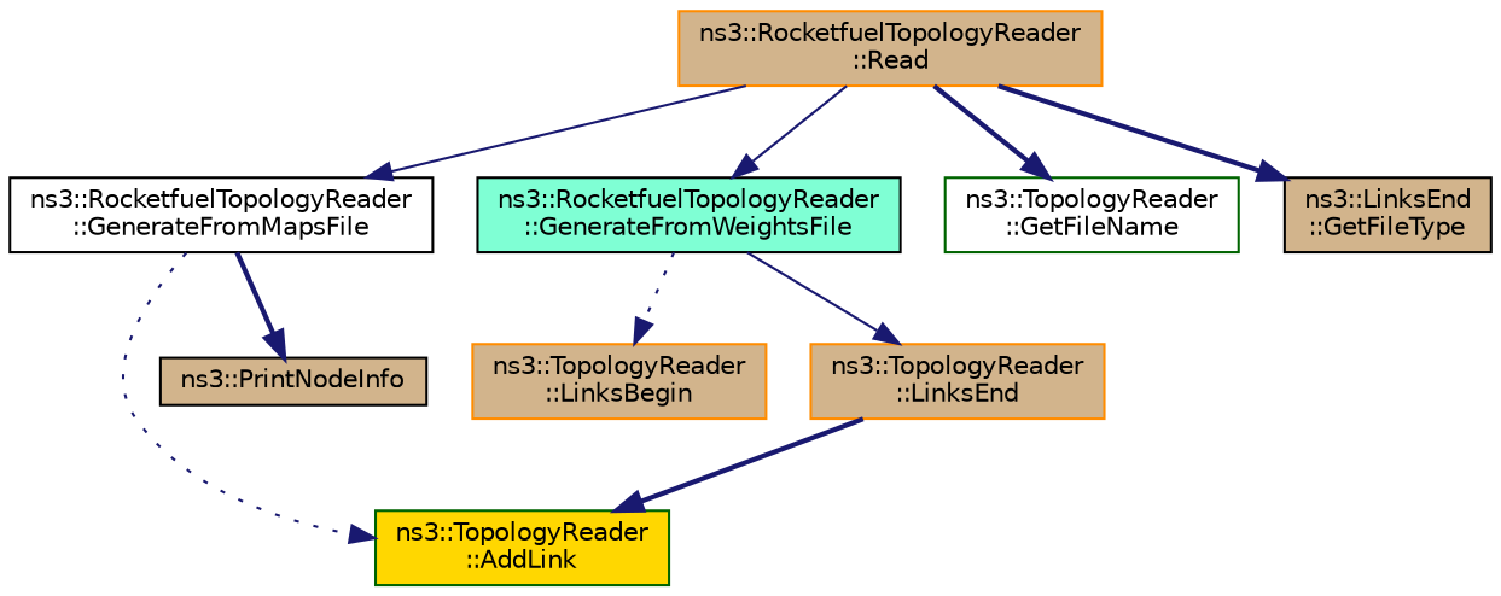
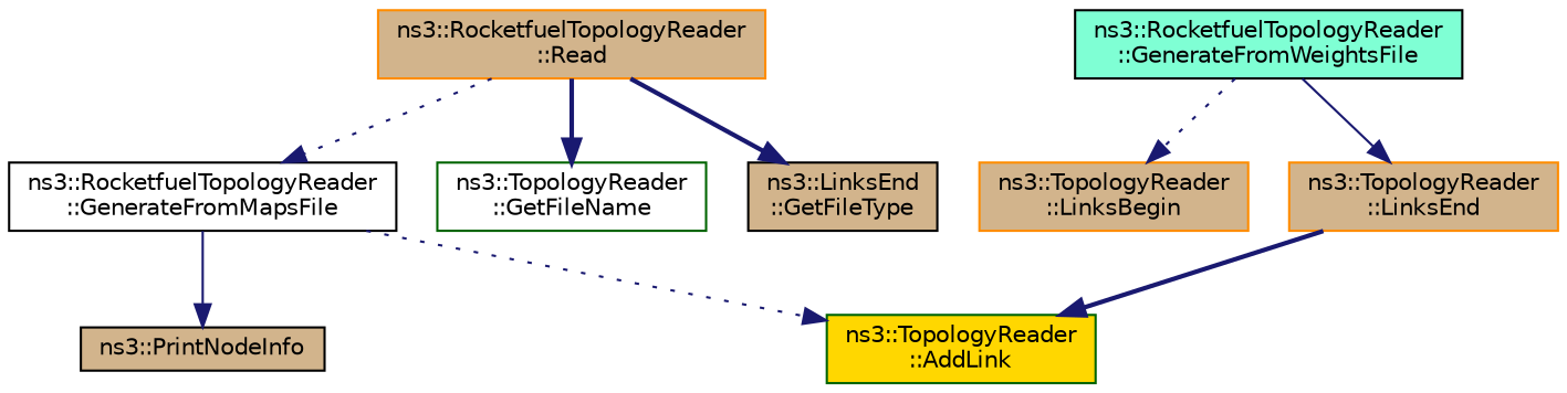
  digraph {
    rankdir=TB
    node [color=black fillcolor=tan fontname=Helvetica fontsize=10 shape=record style=filled]
    edge [color=midnightblue fontname=Helvetica fontsize=10 labelfontname=Helvetica labelfontsize=10 style=bold]
    n1 [color=darkorange fontcolor=black height=0.2 label="ns3::RocketfuelTopologyReader\l::Read" width=0.4]
    n2 [fillcolor=white height=0.2 label="ns3::RocketfuelTopologyReader\l::GenerateFromMapsFile" width=0.4]
    n3 [fillcolor=aquamarine height=0.2 label="ns3::RocketfuelTopologyReader\l::GenerateFromWeightsFile" width=0.4]
    n4 [color=darkgreen fillcolor=white height=0.2 label="ns3::TopologyReader\l::GetFileName" width=0.4]
    n5 [height=0.2 label="ns3::LinksEnd\l::GetFileType" width=0.4]
    n6 [color=darkgreen fillcolor=gold height=0.2 label="ns3::TopologyReader\l::AddLink" width=0.4]
    n7 [height=0.2 label="ns3::PrintNodeInfo" width=0.4]
    n8 [color=darkorange height=0.2 label="ns3::TopologyReader\l::LinksBegin" width=0.4]
    n9 [color=darkorange height=0.2 label="ns3::TopologyReader\l::LinksEnd" width=0.4]
-   n1 -> n2 [style=solid]
-   n1 -> n3 [style=solid]
+   n1 -> n2 [style=dotted]
    n1 -> n4
    n1 -> n5
    n2 -> n6 [style=dotted]
-   n2 -> n7
+   n2 -> n7 [style=solid]
    n3 -> n8 [style=dotted]
    n3 -> n9 [style=solid]
    n9 -> n6
  }
